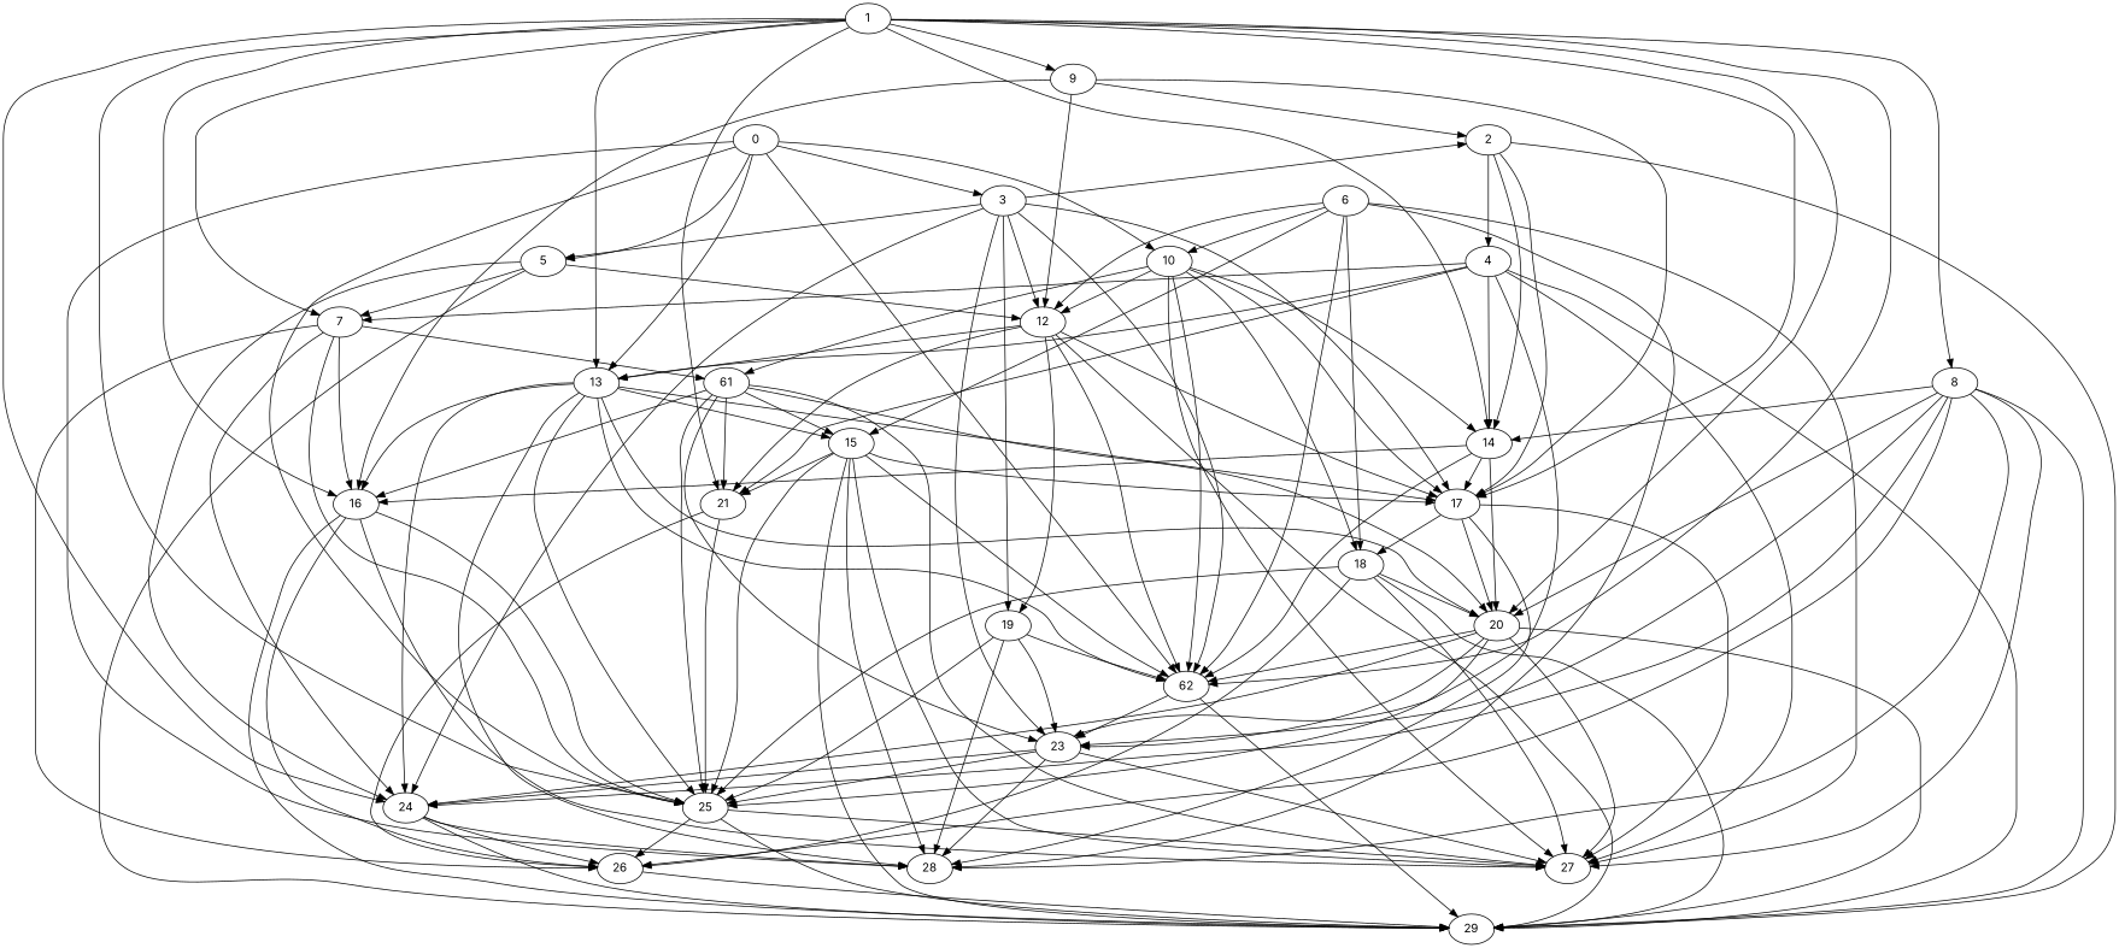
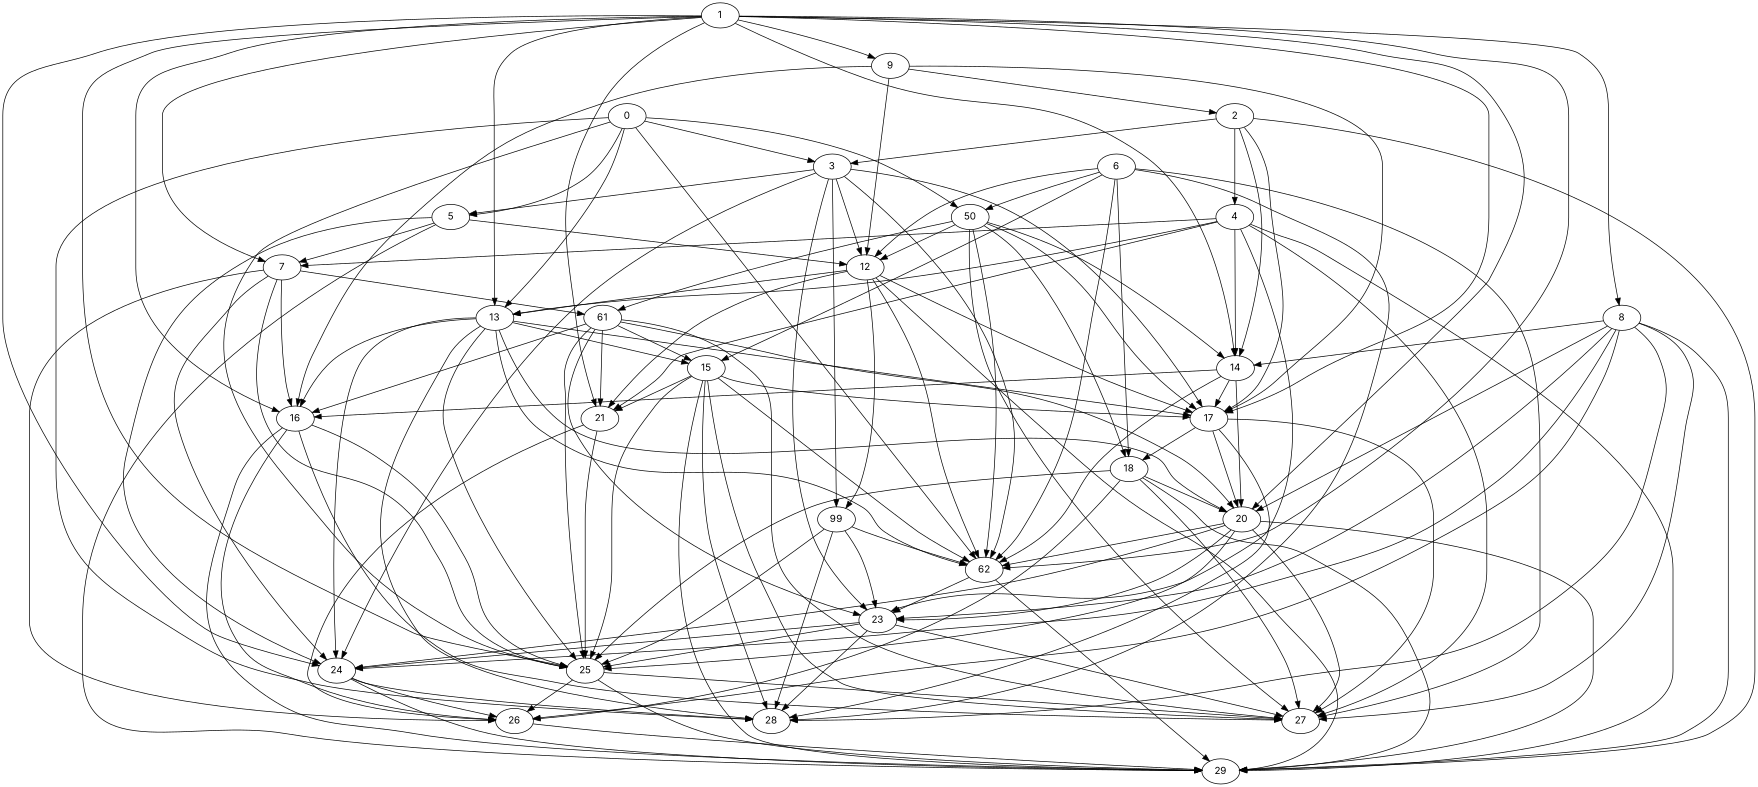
  digraph {
    "Duplicate states"=0
    GraphType=Random
    "Max states in OPEN"=0
    Modes="120000ms; topo-ordered tasks, ; Pruning: task equivalence, fixed order ready list, ; F-value: ; Optimisation: best schedule length (SL) optimisation on equal, "
    NumberOfTasks=30
    "Pruned using list schedule length"=1
    "States removed from OPEN"=0
    TargetSystem="Homogeneous-6"
    "Time to schedule (ms)"=108
    "Total idle time"=593
    "Total schedule length"=482
    "Total sequential time"=840
    "Total states created"=2
    fontname=Inter
    node [Processor=0 "Start time"=0 Weight=46 fontname=Inter]
    edge [Weight=4 fontname=Inter]
    1 ["Finish time"=46]
    9 ["Finish time"=82 Processor=1 "Start time"=55 Weight=27]
    8 ["Finish time"=86 Processor=2 "Start time"=54 Weight=32]
    7 ["Finish time"=188 "Start time"=156 Weight=32]
    13 ["Finish time"=185 Processor=1 "Start time"=148 Weight=37]
    14 ["Finish time"=145 Processor=2 "Start time"=113 Weight=32]
    17 ["Finish time"=215 "Start time"=206 Weight=9]
    20 ["Finish time"=307 "Start time"=261]
    n9 ["Finish time"=353 "Start time"=307 label=62]
    16 ["Finish time"=248 Processor=1 "Start time"=207 Weight=41]
    21 ["Finish time"=235 Processor=2 "Start time"=212 Weight=23]
    25 ["Finish time"=436 "Start time"=399 Weight=37]
    24 ["Finish time"=445 Processor=1 "Start time"=408 Weight=37]
    2 ["Finish time"=83 "Start time"=46 Weight=37]
    3 ["Finish time"=124 "Start time"=83 Weight=41]
    4 ["Finish time"=108 Processor=1 "Start time"=85 Weight=23]
    29 ["Finish time"=473 Processor=1 "Start time"=459 Weight=14]
    12 ["Finish time"=148 Processor=1 "Start time"=134 Weight=14]
    28 ["Finish time"=478 Processor=2 "Start time"=469 Weight=9]
    23 ["Finish time"=399 "Start time"=353]
    27 ["Finish time"=482 "Start time"=436]
    26 ["Finish time"=459 Processor=1 "Start time"=445 Weight=14]
    n23 ["Finish time"=197 "Start time"=188 Weight=9 label=61]
    15 ["Finish time"=206 "Start time"=197 Weight=9]
    18 ["Finish time"=261 "Start time"=215]
    5 ["Finish time"=156 "Start time"=124 Weight=32]
-   19 ["Finish time"=164 Processor=2 "Start time"=150 Weight=14]
+   19 ["Finish time"=164 Processor=2 "Start time"=150 Weight=14 label=99]
    0 ["Finish time"=23 Processor=1 Weight=23]
-   10 ["Finish time"=42 Processor=2 "Start time"=33 Weight=9]
+   10 ["Finish time"=42 Processor=2 "Start time"=33 Weight=9 label=50]
    6 ["Finish time"=9 Processor=2 Weight=9]
    1 -> 9 [Weight=9]
    1 -> 8 [Weight=8]
    1 -> 7 [Weight=3]
    1 -> 13 [Weight=7]
    1 -> 14 [Weight=5]
    1 -> 17 [Weight=5]
    1 -> 20 [Weight=3]
    1 -> n9 [Weight=7]
    1 -> 16 [Weight=5]
    1 -> 21 [Weight=8]
    1 -> 25 [Weight=8]
    1 -> 24 [Weight=8]
    9 -> 17 [Weight=2]
    9 -> 16 [Weight=2]
    9 -> 2 [Weight=6]
    9 -> 12 [Weight=6]
    8 -> 14 [Weight=8]
    8 -> 20 [Weight=2]
    8 -> 24 [Weight=7]
    8 -> 29 [Weight=2]
    8 -> 28 [Weight=6]
    8 -> 23 [Weight=7]
    8 -> 27 [Weight=10]
    8 -> 26 [Weight=2]
    7 -> 16
    7 -> 25 [Weight=6]
    7 -> 24 [Weight=7]
    7 -> 26 [Weight=5]
    7 -> n23 [Weight=6]
    13 -> 17 [Weight=8]
    13 -> 20 [Weight=3]
    13 -> n9 [Weight=10]
    13 -> 16 [Weight=3]
    13 -> 25 [Weight=8]
    13 -> 24
    13 -> 28
    13 -> 15 [Weight=8]
    14 -> 17 [Weight=2]
    14 -> 20 [Weight=6]
    14 -> n9 [Weight=9]
    14 -> 16 [Weight=2]
    17 -> 20 [Weight=10]
    17 -> 28 [Weight=6]
    17 -> 27
    17 -> 18 [Weight=3]
    20 -> n9 [Weight=5]
    20 -> 25 [Weight=5]
    20 -> 24 [Weight=3]
    20 -> 29 [Weight=3]
    20 -> 23 [Weight=2]
    20 -> 27 [Weight=6]
    n9 -> 29
    n9 -> 23 [Weight=5]
    16 -> 25
    16 -> 29
    16 -> 27 [Weight=3]
    16 -> 26 [Weight=10]
    21 -> 25 [Weight=10]
    21 -> 26 [Weight=10]
    25 -> 29 [Weight=9]
    25 -> 27 [Weight=10]
    25 -> 26 [Weight=8]
    24 -> 29
    24 -> 28 [Weight=2]
    24 -> 26 [Weight=8]
    2 -> 14
    2 -> 17 [Weight=3]
-   3 -> 2 [Weight=5]
+   2 -> 3 [Weight=5]
    2 -> 4 [Weight=2]
    2 -> 29 [Weight=9]
    3 -> 17 [Weight=8]
    3 -> n9 [Weight=3]
    3 -> 24 [Weight=5]
    3 -> 12 [Weight=10]
    3 -> 23 [Weight=8]
    3 -> 5 [Weight=3]
    3 -> 19
    4 -> 7 [Weight=6]
    4 -> 13 [Weight=6]
    4 -> 14 [Weight=5]
    4 -> 21 [Weight=5]
    4 -> 29
    4 -> 23 [Weight=2]
    4 -> 27 [Weight=9]
    12 -> 13
    12 -> 17 [Weight=7]
    12 -> n9 [Weight=7]
    12 -> 21 [Weight=6]
    12 -> 29
    12 -> 19 [Weight=2]
    23 -> 25
    23 -> 24 [Weight=9]
    23 -> 28 [Weight=7]
    23 -> 27 [Weight=5]
    26 -> 29
    n23 -> 20 [Weight=7]
    n23 -> 16 [Weight=10]
    n23 -> 21 [Weight=9]
    n23 -> 25 [Weight=6]
    n23 -> 23 [Weight=7]
    n23 -> 27 [Weight=9]
    n23 -> 15 [Weight=6]
    15 -> 17 [Weight=2]
    15 -> n9 [Weight=5]
    15 -> 21 [Weight=6]
    15 -> 25 [Weight=9]
    15 -> 29 [Weight=7]
    15 -> 28 [Weight=2]
    15 -> 27 [Weight=2]
    18 -> 20 [Weight=10]
    18 -> 25 [Weight=6]
    18 -> 29 [Weight=5]
    18 -> 27 [Weight=8]
    18 -> 26 [Weight=5]
    5 -> 7
    5 -> 24 [Weight=6]
    5 -> 29 [Weight=10]
    5 -> 12 [Weight=2]
    19 -> n9 [Weight=9]
    19 -> 25
    19 -> 28 [Weight=5]
    19 -> 23 [Weight=3]
    0 -> 13
    0 -> n9 [Weight=9]
    0 -> 25 [Weight=2]
    0 -> 3 [Weight=9]
    0 -> 28 [Weight=8]
    0 -> 5 [Weight=10]
    0 -> 10 [Weight=10]
    10 -> 14 [Weight=9]
    10 -> 17 [Weight=3]
    10 -> n9
    10 -> 12
    10 -> 27 [Weight=3]
    10 -> n23 [Weight=10]
    10 -> 18 [Weight=9]
    6 -> n9 [Weight=2]
    6 -> 12
    6 -> 28 [Weight=7]
    6 -> 27 [Weight=7]
    6 -> 15 [Weight=8]
    6 -> 18 [Weight=8]
    6 -> 10 [Weight=5]
  }
